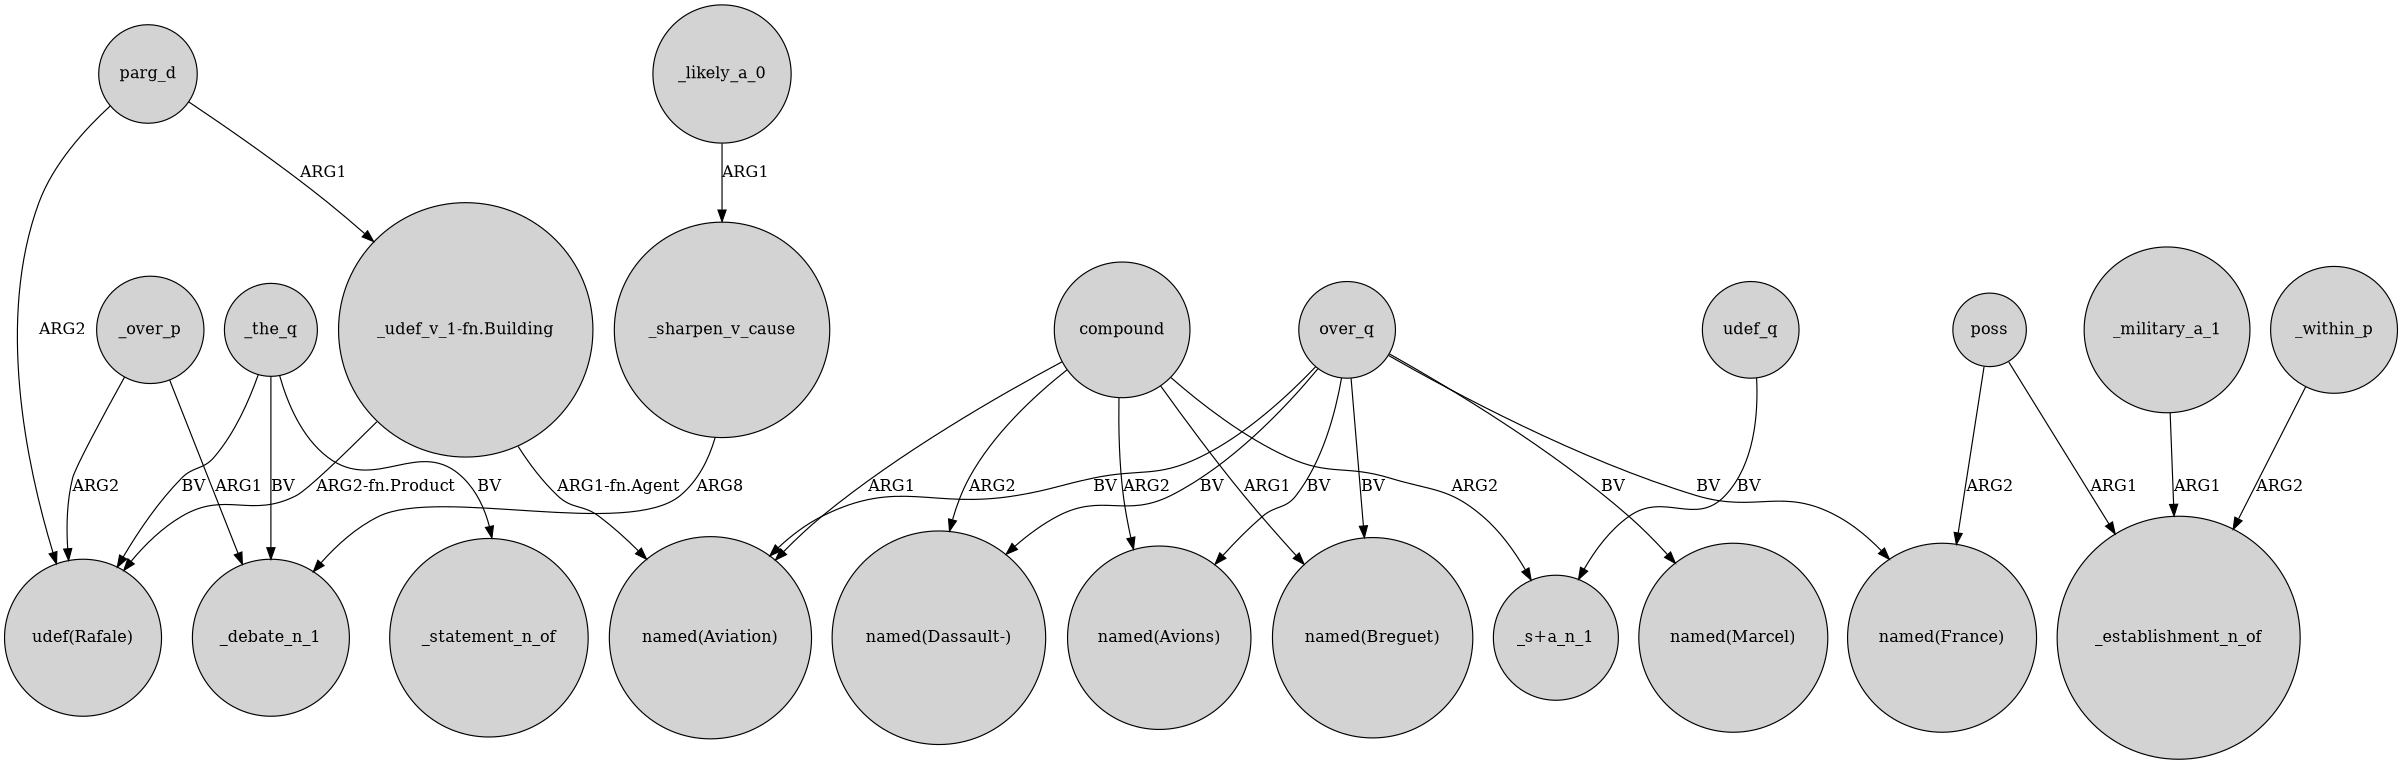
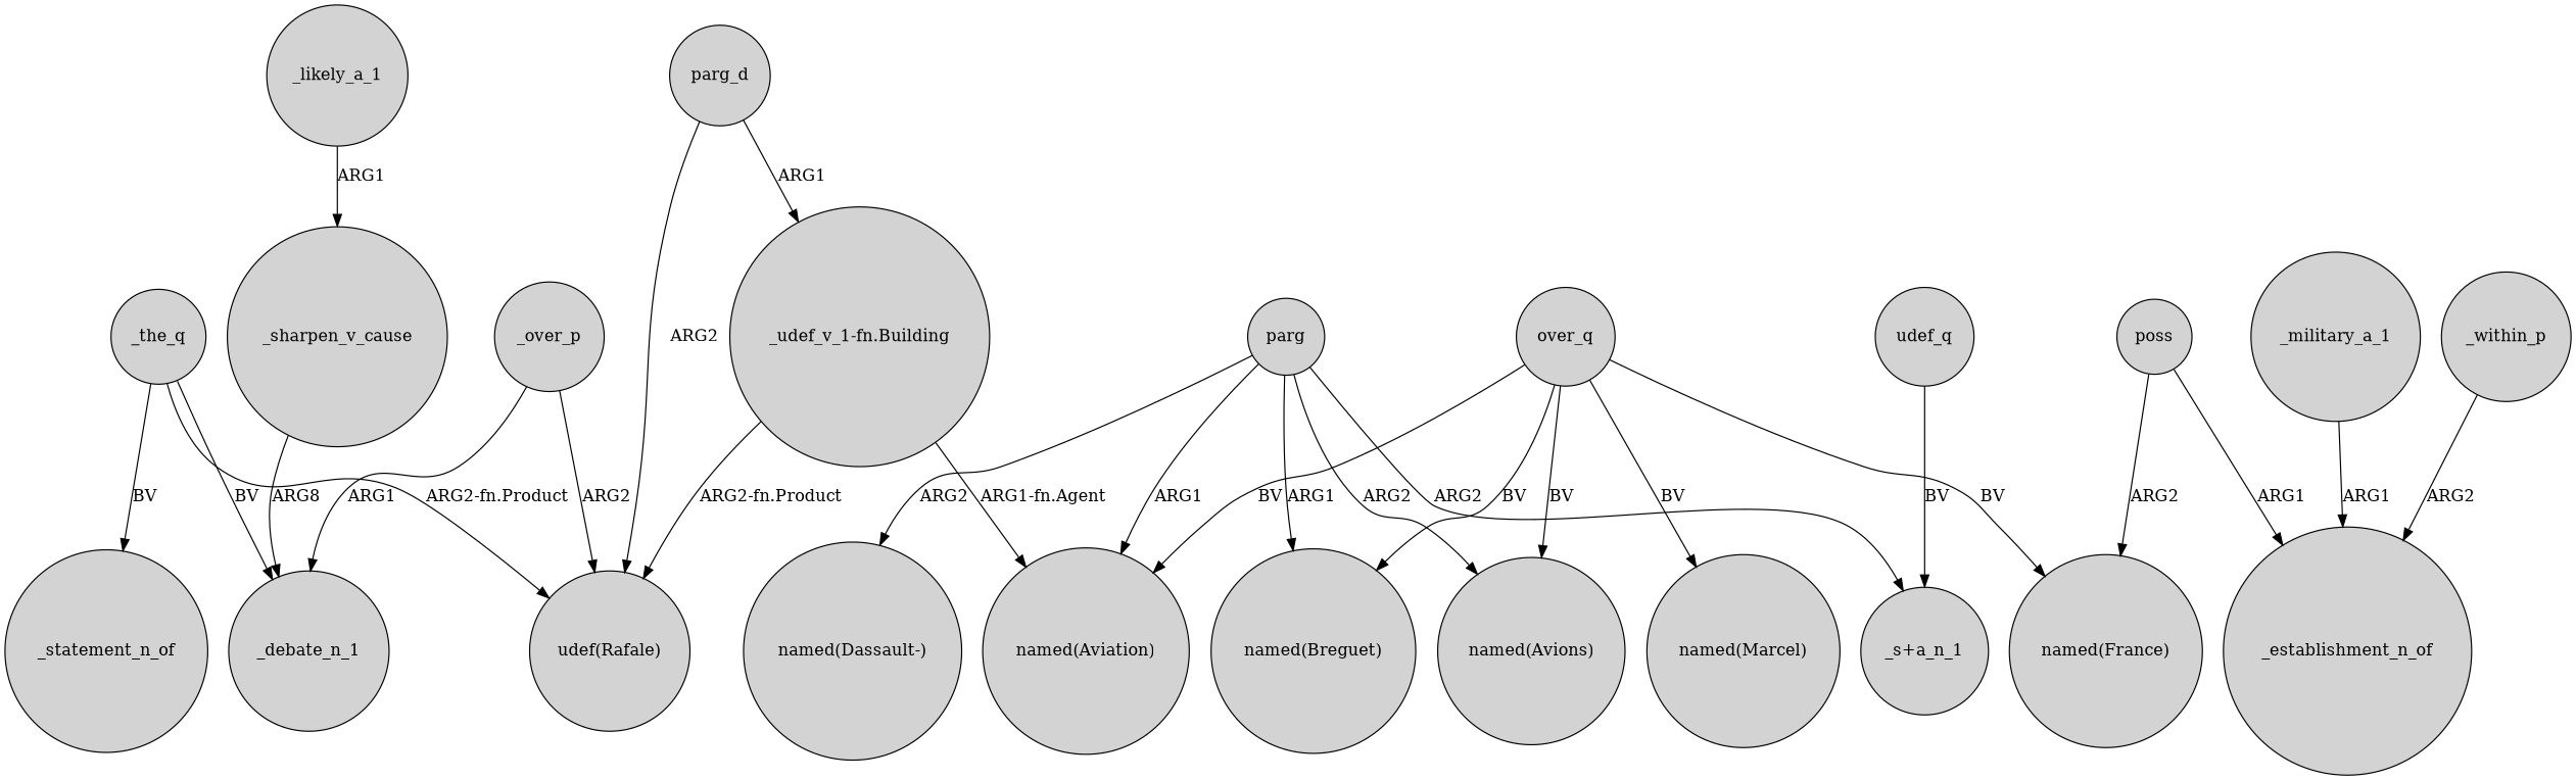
  digraph {
    node [shape=circle style=filled]
    n1 [label="_udef_v_1-fn.Building"]
    parg_d
    n3 [label="udef(Rafale)"]
    "named(Aviation)"
    _sharpen_v_cause
    _debate_n_1
    n7 [label=over_q]
    "named(Dassault-)"
    "named(Avions)"
    "named(Marcel)"
    "named(France)"
    "named(Breguet)"
-   compound
+   compound [label=parg]
    "_s+a_n_1"
    _over_p
    _military_a_1
    _establishment_n_of
    _within_p
    poss
    _the_q
    _statement_n_of
    udef_q
-   _likely_a_1 [label=_likely_a_0]
+   _likely_a_1
    n1 -> n3 [label="ARG2-fn.Product"]
    n1 -> "named(Aviation)" [label="ARG1-fn.Agent"]
    parg_d -> n1 [label=ARG1]
    parg_d -> n3 [label=ARG2]
    _sharpen_v_cause -> _debate_n_1 [label=ARG8]
    n7 -> "named(Aviation)" [label=BV]
-   n7 -> "named(Dassault-)" [label=BV]
    n7 -> "named(Avions)" [label=BV]
    n7 -> "named(Marcel)" [label=BV]
    n7 -> "named(France)" [label=BV]
    n7 -> "named(Breguet)" [label=BV]
    compound -> "named(Aviation)" [label=ARG1]
    compound -> "named(Dassault-)" [label=ARG2]
    compound -> "named(Avions)" [label=ARG2]
    compound -> "named(Breguet)" [label=ARG1]
    compound -> "_s+a_n_1" [label=ARG2]
    _over_p -> n3 [label=ARG2]
    _over_p -> _debate_n_1 [label=ARG1]
    _military_a_1 -> _establishment_n_of [label=ARG1]
    _within_p -> _establishment_n_of [label=ARG2]
    poss -> "named(France)" [label=ARG2]
    poss -> _establishment_n_of [label=ARG1]
-   _the_q -> n3 [label=BV]
+   _the_q -> n3 [label="ARG2-fn.Product"]
    _the_q -> _debate_n_1 [label=BV]
    _the_q -> _statement_n_of [label=BV]
    udef_q -> "_s+a_n_1" [label=BV]
    _likely_a_1 -> _sharpen_v_cause [label=ARG1]
  }
